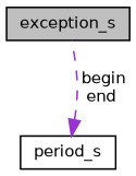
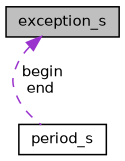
  digraph {
    node [color=black fontname=Helvetica fontsize=10 shape=record style=filled]
    n1 [fillcolor=grey75 fontcolor=black height=0.2 label=exception_s width=0.4]
    n2 [fillcolor=white height=0.2 label=period_s width=0.4]
-   n2 -> n1 [color=darkorchid3 dir=back fontname=Helvetica fontsize=10 label=" begin\nend" labelfontname=Helvetica labelfontsize=10 style=dashed]
+   n1 -> n2 [color=darkorchid3 dir=back fontname=Helvetica fontsize=10 label=" begin\nend" labelfontname=Helvetica labelfontsize=10 style=dashed]
  }
